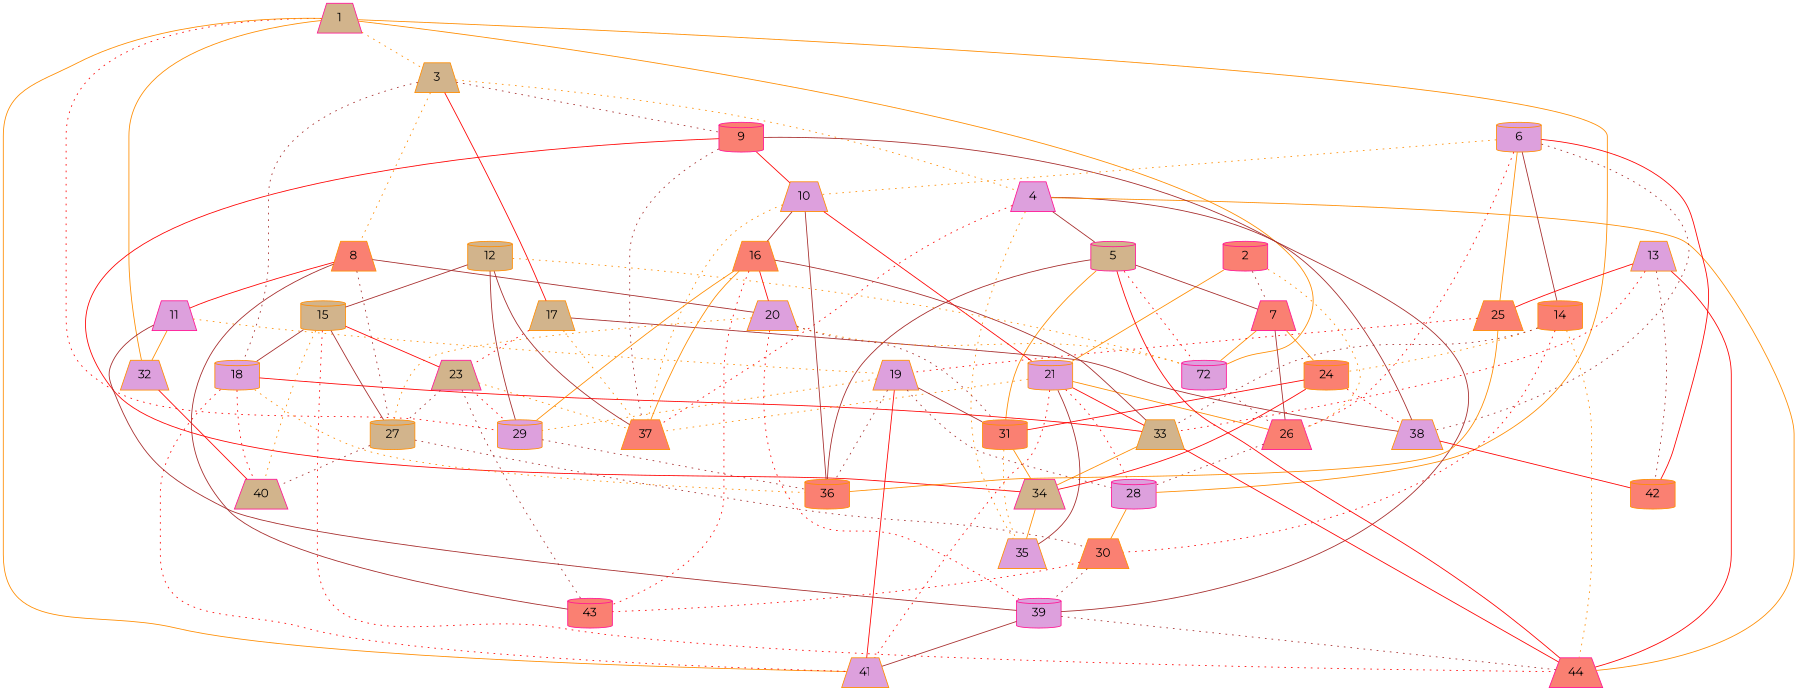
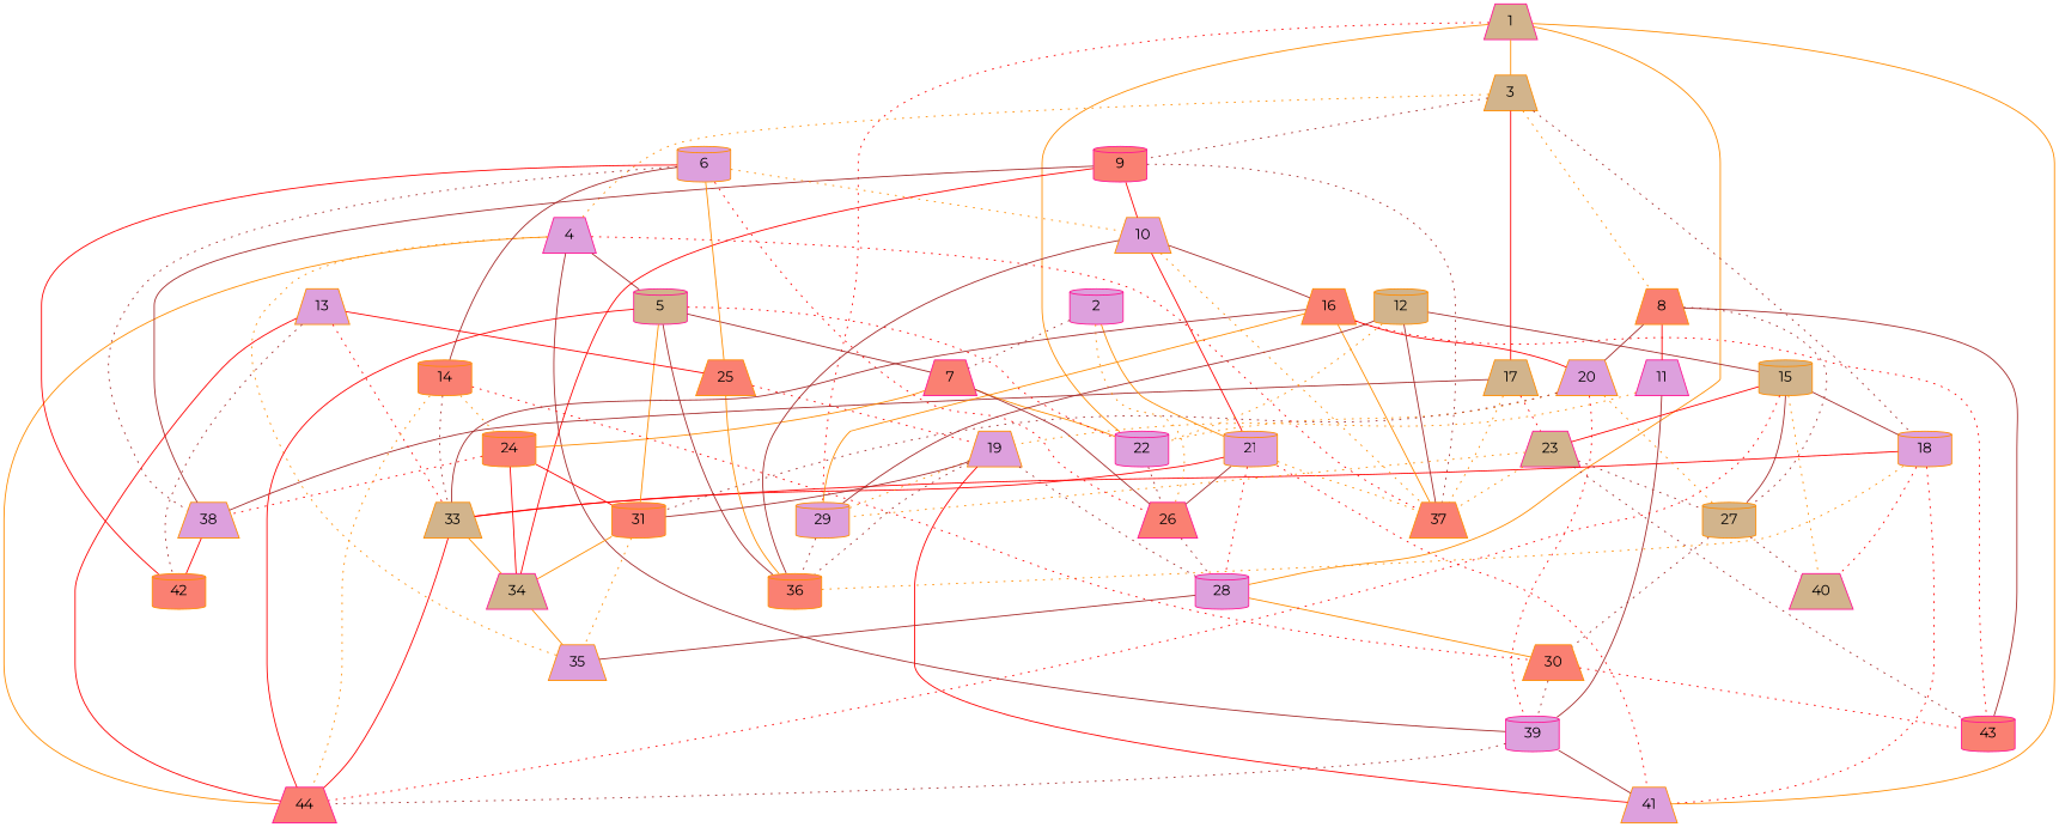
  graph {
    fontname=Montserrat
    node [color=darkorange fillcolor=plum fontname=Montserrat shape=trapezium style=filled]
    edge [color=brown fontname=Montserrat style=solid weight=1.0]
    1 [color=deeppink fillcolor=tan]
    3 [fillcolor=tan]
-   22 [color=deeppink shape=cylinder label=72]
+   22 [color=deeppink shape=cylinder]
    28 [color=deeppink shape=cylinder]
    29 [shape=cylinder]
-   32
    41
    4 [color=deeppink]
    8 [fillcolor=salmon]
    9 [color=deeppink fillcolor=salmon shape=cylinder]
    17 [fillcolor=tan]
    18 [shape=cylinder]
    26 [color=deeppink fillcolor=salmon]
    35
    30 [fillcolor=salmon]
    36 [fillcolor=salmon shape=cylinder]
    40 [color=deeppink fillcolor=tan]
-   2 [color=deeppink fillcolor=salmon shape=cylinder]
+   2 [color=deeppink shape=cylinder]
    7 [color=deeppink fillcolor=salmon]
    21 [shape=cylinder]
    24 [fillcolor=salmon shape=cylinder]
    37 [fillcolor=salmon]
    33 [fillcolor=tan]
    5 [color=deeppink fillcolor=tan shape=cylinder]
    39 [color=deeppink shape=cylinder]
    44 [color=deeppink fillcolor=salmon]
    11 [color=deeppink]
    20
    27 [fillcolor=tan shape=cylinder]
    43 [color=deeppink fillcolor=salmon shape=cylinder]
    10
    34 [color=deeppink fillcolor=tan]
    38
    23 [color=deeppink fillcolor=tan]
    31 [fillcolor=salmon shape=cylinder]
    6 [shape=cylinder]
    14 [fillcolor=salmon shape=cylinder]
    25 [fillcolor=salmon]
    42 [fillcolor=salmon shape=cylinder]
    16 [fillcolor=salmon]
    13
    19
    12 [fillcolor=tan shape=cylinder]
    15 [fillcolor=tan shape=cylinder]
-   1 -- 3 [color=darkorange style=dotted]
+   1 -- 3 [color=darkorange]
    1 -- 22 [color=darkorange]
    1 -- 28 [color=darkorange]
    1 -- 29 [color=red style=dotted]
-   1 -- 32 [color=darkorange]
    1 -- 41 [color=darkorange]
    3 -- 4 [color=darkorange style=dotted]
    3 -- 8 [color=darkorange style=dotted]
    3 -- 9 [style=dotted]
    3 -- 17 [color=red]
    3 -- 18 [style=dotted]
    22 -- 26 [style=dotted]
-   21 -- 35
+   28 -- 35
    28 -- 30 [color=darkorange]
    29 -- 36 [style=dotted]
-   32 -- 40 [color=red]
    4 -- 35 [color=darkorange style=dotted]
    4 -- 37 [color=red style=dotted]
    4 -- 5
    4 -- 39
    4 -- 44 [color=darkorange]
    8 -- 11 [color=red weight=2.0]
    8 -- 20
    8 -- 27 [style=dotted]
    8 -- 43
    9 -- 37 [style=dotted]
    9 -- 10 [color=red]
    9 -- 34 [color=red]
    9 -- 38 [weight=2.0]
    17 -- 37 [color=darkorange style=dotted]
    17 -- 38
    17 -- 23 [color=red style=dotted]
    18 -- 41 [color=red style=dotted]
    18 -- 36 [color=darkorange style=dotted]
    18 -- 40 [color=red style=dotted]
    18 -- 33 [color=red]
    26 -- 28 [style=dotted]
    30 -- 39 [style=dotted]
    30 -- 43 [color=red style=dotted]
    2 -- 26 [color=darkorange style=dotted]
    2 -- 7 [style=dotted]
    2 -- 21 [color=darkorange weight=2.0]
    7 -- 22 [color=darkorange]
    7 -- 26
    7 -- 24 [color=darkorange weight=2.0]
    21 -- 28 [color=red style=dotted]
    21 -- 41 [color=red style=dotted]
-   21 -- 26 [color=darkorange]
+   21 -- 26
    21 -- 37 [color=darkorange style=dotted]
    21 -- 33 [color=red]
    24 -- 34 [color=red]
    24 -- 38 [color=red style=dotted]
    24 -- 31 [color=red]
    33 -- 44 [color=red]
    33 -- 34 [color=darkorange weight=2.0]
    5 -- 22 [color=red style=dotted]
    5 -- 36
    5 -- 7
    5 -- 44 [color=red]
    5 -- 31 [color=darkorange]
    39 -- 41
    39 -- 44 [style=dotted]
-   11 -- 32 [color=darkorange weight=2.0]
    11 -- 39
    11 -- 19 [color=darkorange style=dotted]
    20 -- 22 [color=darkorange style=dotted]
    20 -- 39 [color=red style=dotted]
    20 -- 27 [color=darkorange style=dotted]
    20 -- 31 [style=dotted]
    27 -- 30 [style=dotted]
    27 -- 40 [style=dotted]
    10 -- 36
    10 -- 21 [color=red]
    10 -- 37 [color=darkorange style=dotted]
    10 -- 16
    34 -- 35 [color=darkorange]
    38 -- 42 [color=red weight=2.0]
-   23 -- 29 [color=red style=dotted]
+   23 -- 29 [color=darkorange style=dotted]
    23 -- 37 [color=darkorange style=dotted]
    23 -- 27 [style=dotted]
    23 -- 43 [style=dotted]
    31 -- 35 [color=darkorange style=dotted]
    31 -- 34 [color=darkorange]
    6 -- 26 [color=red style=dotted]
    6 -- 10 [color=darkorange style=dotted]
    6 -- 38 [style=dotted]
    6 -- 14
    6 -- 25 [color=darkorange]
    6 -- 42 [color=red]
    14 -- 30 [color=red style=dotted weight=2.0]
    14 -- 24 [color=darkorange style=dotted]
    14 -- 33 [style=dotted]
    14 -- 44 [color=darkorange style=dotted]
    25 -- 36 [color=darkorange]
    25 -- 19 [color=red style=dotted]
    16 -- 29 [color=darkorange]
    16 -- 37 [color=darkorange]
    16 -- 33
    16 -- 20 [color=red]
    16 -- 43 [color=red style=dotted]
    13 -- 33 [color=red style=dotted]
    13 -- 44 [color=red weight=2.0]
    13 -- 25 [color=red]
    13 -- 42 [style=dotted]
    19 -- 28 [style=dotted]
    19 -- 29 [color=darkorange style=dotted]
    19 -- 41 [color=red]
    19 -- 36 [style=dotted]
    19 -- 31
    12 -- 22 [color=darkorange style=dotted]
    12 -- 29
    12 -- 37
    12 -- 15
    15 -- 18
    15 -- 40 [color=darkorange style=dotted]
    15 -- 44 [color=red style=dotted]
    15 -- 27
    15 -- 23 [color=red]
  }
